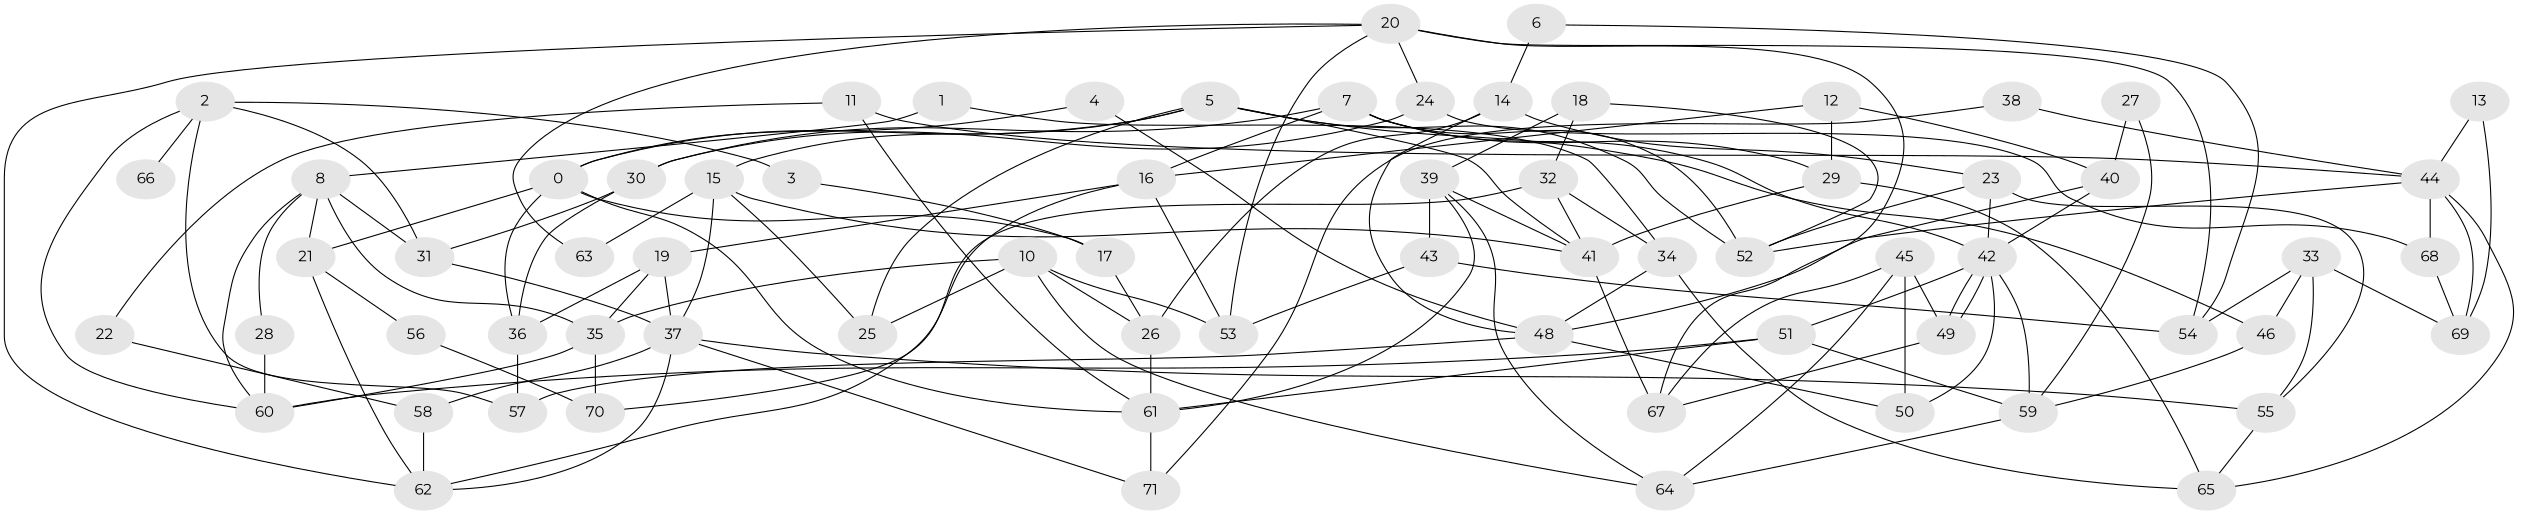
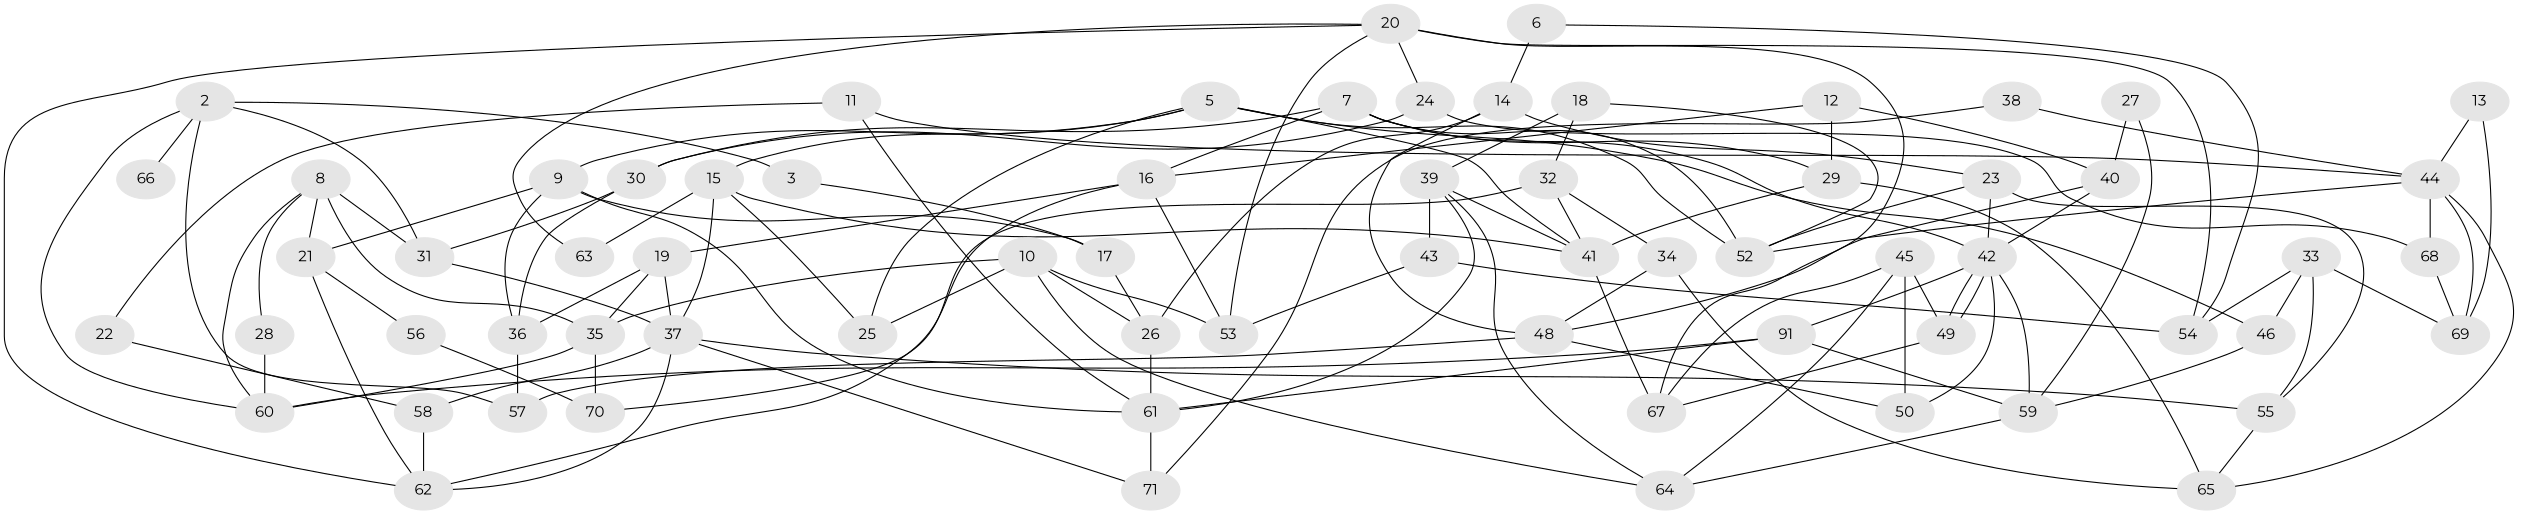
  graph {
    fontname=Montserrat
    node [color=gray90 fontname=Montserrat style=filled]
    edge [fontname=Montserrat]
-   1
    8
    34
    31
    60
    21
    28
    35
    48
    65
    2
    3
    57
    66
    17
    37
    26
-   4
-   9 [label=0]
+   9
    36
    61
    50
    5
    15
    25
    41
    46
    52
    63
    67
    59
    6
    14
    54
    23
    7
    16
    29
    30
    42
    53
    19
    62
    49
-   51
+   51 [label=91]
    56
    70
    71
    10
    64
    11
    22
    44
    58
    69
    68
    12
    40
    13
    55
    18
    32
    39
    43
    20
    24
    27
    33
    38
    45
-   1 -- 8
-   1 -- 34
    8 -- 31
    8 -- 60
    8 -- 21
    8 -- 28
    8 -- 35
    34 -- 48
    34 -- 65
    31 -- 37
    21 -- 62
    21 -- 56
    28 -- 60
    35 -- 60
    35 -- 70
    48 -- 57
    48 -- 50
    2 -- 31
    2 -- 60
    2 -- 3
    2 -- 57
    2 -- 66
    3 -- 17
    17 -- 26
    37 -- 62
    37 -- 71
    37 -- 58
    37 -- 55
    26 -- 61
-   4 -- 48
-   4 -- 9
    9 -- 21
    9 -- 17
    9 -- 36
    9 -- 61
    36 -- 57
    61 -- 71
    5 -- 9
    5 -- 15
    5 -- 25
    5 -- 41
    5 -- 46
    5 -- 52
    15 -- 37
    15 -- 25
    15 -- 41
    15 -- 63
    41 -- 67
    46 -- 59
    59 -- 64
    6 -- 14
    6 -- 54
    14 -- 48
    14 -- 26
    14 -- 23
    23 -- 52
    23 -- 42
    23 -- 55
    7 -- 52
    7 -- 16
    7 -- 29
    7 -- 30
    7 -- 42
    16 -- 53
    16 -- 19
    16 -- 62
    29 -- 65
    29 -- 41
    30 -- 31
    30 -- 36
    42 -- 50
    42 -- 59
    42 -- 49
    42 -- 49
    42 -- 51
    19 -- 35
    19 -- 37
    19 -- 36
    49 -- 67
    51 -- 60
    51 -- 61
    51 -- 59
    56 -- 70
    10 -- 35
    10 -- 26
    10 -- 25
    10 -- 53
    10 -- 64
    11 -- 61
    11 -- 22
    11 -- 44
    22 -- 58
    44 -- 65
    44 -- 52
    44 -- 69
    44 -- 68
    58 -- 62
    68 -- 69
    12 -- 16
    12 -- 29
    12 -- 40
    40 -- 48
    40 -- 42
    13 -- 44
    13 -- 69
    55 -- 65
    18 -- 52
    18 -- 32
    18 -- 39
    32 -- 34
    32 -- 41
    32 -- 70
    39 -- 61
    39 -- 41
    39 -- 64
    39 -- 43
    43 -- 54
    43 -- 53
    20 -- 63
    20 -- 67
    20 -- 54
    20 -- 53
    20 -- 62
    20 -- 24
    24 -- 30
    24 -- 68
    27 -- 59
    27 -- 40
    33 -- 46
    33 -- 54
    33 -- 69
    33 -- 55
    38 -- 71
    38 -- 44
    45 -- 50
    45 -- 67
    45 -- 49
    45 -- 64
  }
